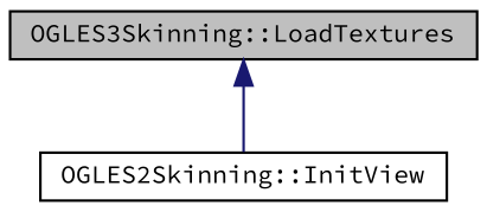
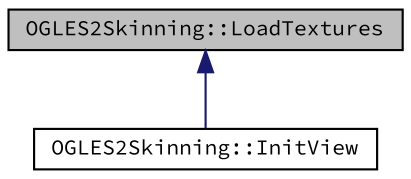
  digraph {
    rankdir=TB
    fontname="Source Code Pro"
    node [color=black fontname="Source Code Pro" fontsize=10 shape=record style=filled]
-   n1 [fillcolor=grey75 fontcolor=black height=0.2 label="OGLES3Skinning::LoadTextures" width=0.4]
+   n1 [fillcolor=grey75 fontcolor=black height=0.2 label="OGLES2Skinning::LoadTextures" width=0.4]
    n2 [fillcolor=white height=0.2 label="OGLES2Skinning::InitView" width=0.4]
    n1 -> n2 [color=midnightblue dir=back fontname="Source Code Pro" fontsize=10 labelfontname=Helvetica labelfontsize=10 style=solid]
  }
